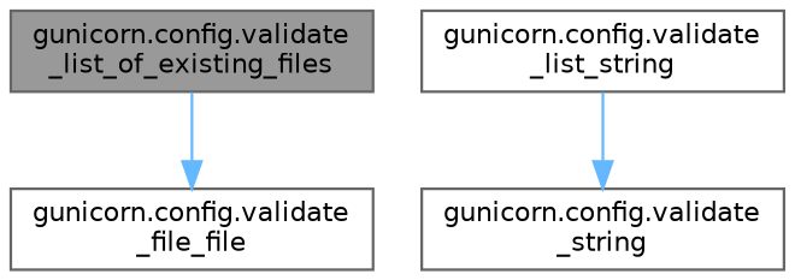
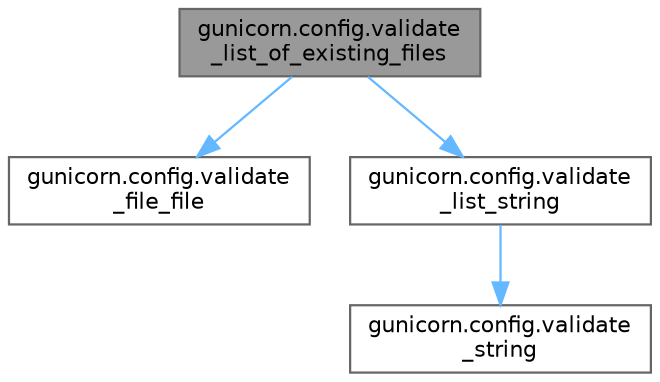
  digraph {
    rankdir=TB
    node [color=grey40 fillcolor=white fontname=Helvetica fontsize=10 shape=box style=filled]
    edge [color=steelblue1 fontname=Helvetica fontsize=10 labelfontname=Helvetica labelfontsize=10 style=solid]
    n1 [color=gray40 fillcolor=grey60 fontcolor=black height=0.2 label="gunicorn.config.validate\l_list_of_existing_files" width=0.4]
    n2 [height=0.2 label="gunicorn.config.validate\l_file_file" width=0.4]
    n3 [height=0.2 label="gunicorn.config.validate\l_list_string" width=0.4]
    n4 [height=0.2 label="gunicorn.config.validate\l_string" width=0.4]
    n1 -> n2
+   n1 -> n3
    n3 -> n4
  }
